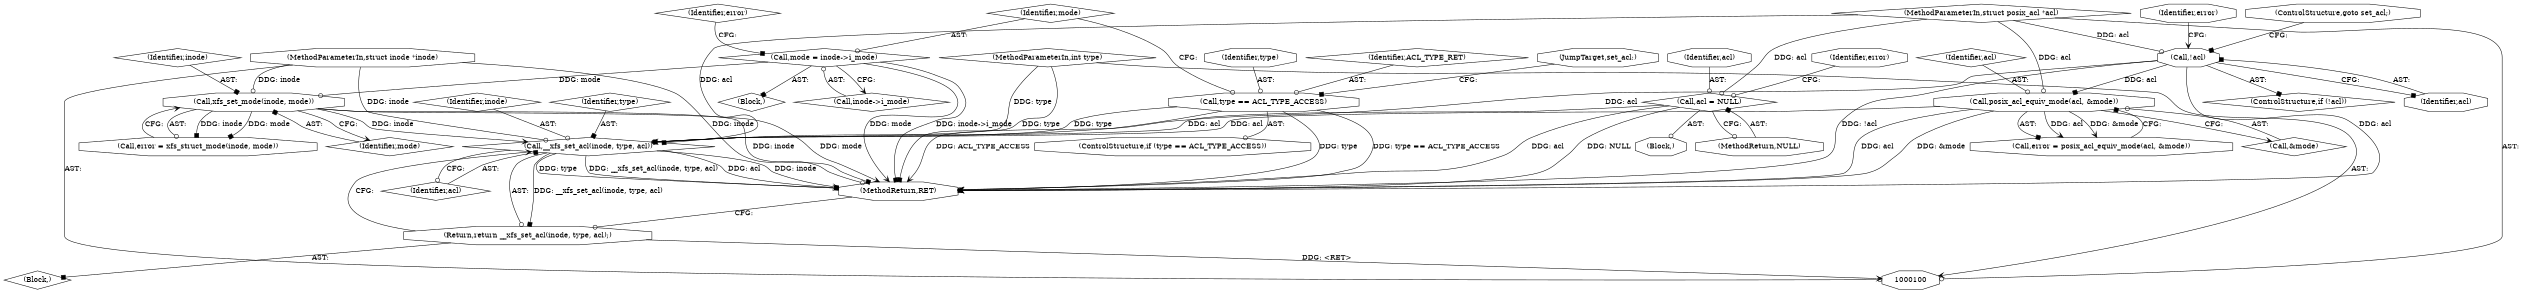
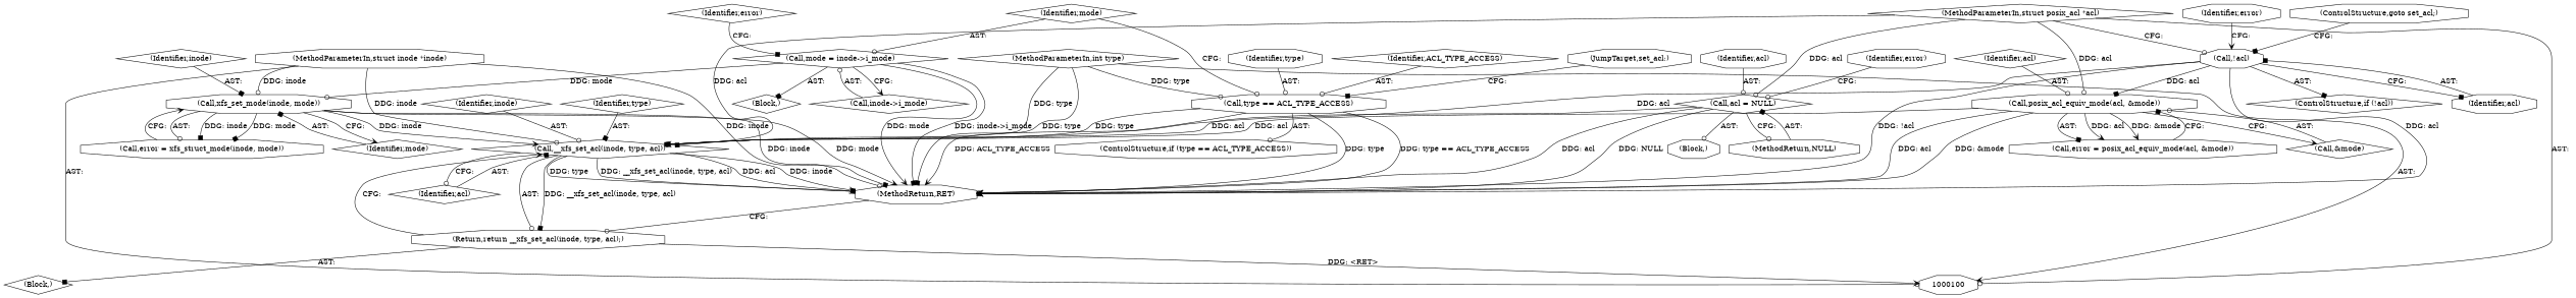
  digraph {
    node [shape=octagon]
    edge [arrowhead=odot]
    n1 [label="(Call,__xfs_set_acl(inode, type, acl))" shape=diamond]
    n2 [label="(Return,return __xfs_set_acl(inode, type, acl);)"]
    n3 [label="(Identifier,acl)" shape=diamond]
    n4 [label="(MethodReturn,RET)"]
    1000100
    n6 [label="(Block,)" shape=diamond]
    n7 [label="(Call,xfs_set_mode(inode, mode))"]
    n8 [label="(Call,error = xfs_struct_mode(inode, mode))"]
    n9 [label="(Identifier,mode)" shape=diamond]
    n10 [label="(MethodParameterIn,struct inode *inode)"]
    n11 [label="(Call,mode = inode->i_mode)" shape=diamond]
    n12 [label="(Call,inode->i_mode)" shape=diamond]
    n13 [label="(Block,)" shape=diamond]
    n14 [label="(Call,type == ACL_TYPE_ACCESS)"]
    n15 [label="(ControlStructure,if (type == ACL_TYPE_ACCESS))"]
-   n16 [label="(Identifier,ACL_TYPE_RET)" shape=diamond]
+   n16 [label="(Identifier,ACL_TYPE_ACCESS)" shape=diamond]
    n17 [label="(MethodParameterIn,int type)" shape=diamond]
    n18 [label="(Call,acl = NULL)" shape=diamond]
    n19 [label="(Block,)"]
    n20 [label="(MethodReturn,NULL)"]
    n21 [label="(MethodParameterIn,struct posix_acl *acl)" shape=diamond]
    n22 [label="(Call,posix_acl_equiv_mode(acl, &mode))"]
    n23 [label="(Call,!acl)"]
    n24 [label="(Call,&mode)" shape=diamond]
    n25 [label="(Call,error = posix_acl_equiv_mode(acl, &mode))"]
    n26 [label="(Identifier,acl)"]
    n27 [label="(ControlStructure,if (!acl))" shape=diamond]
    n28 [label="(Identifier,error)"]
    n29 [label="(JumpTarget,set_acl:)"]
    n30 [label="(Identifier,mode)" shape=diamond]
    n31 [label="(Identifier,acl)" shape=diamond]
    n32 [label="(Identifier,inode)" shape=diamond]
    n33 [label="(Identifier,type)"]
    n34 [label="(Identifier,inode)" shape=diamond]
    n35 [label="(ControlStructure,goto set_acl;)"]
    n36 [label="(Identifier,acl)"]
    n37 [label="(Identifier,error)"]
    n38 [label="(Identifier,type)" shape=diamond]
    n39 [label="(Identifier,error)" shape=diamond]
    n1 -> n2 [label="AST: "]
    n1 -> n2 [arrowhead=box label="DDG: __xfs_set_acl(inode, type, acl)"]
    n1 -> n3 [label="CFG: "]
    n1 -> n4 [arrowhead=vee label="DDG: inode"]
    n1 -> n4 [arrowhead=box label="DDG: type"]
    n1 -> n4 [arrowhead=vee label="DDG: __xfs_set_acl(inode, type, acl)"]
    n1 -> n4 [arrowhead=box label="DDG: acl"]
    n2 -> n1 [arrowhead=vee label="CFG: "]
    n2 -> 1000100 [arrowhead=vee label="DDG: <RET>"]
    n2 -> n6 [arrowhead=box label="AST: "]
    n3 -> n1 [arrowhead=box label="AST: "]
    n4 -> n2 [label="CFG: "]
    n7 -> n1 [arrowhead=vee label="DDG: inode"]
    n7 -> n4 [arrowhead=vee label="DDG: mode"]
    n7 -> n4 [arrowhead=box label="DDG: inode"]
    n7 -> n8 [label="AST: "]
    n7 -> n8 [arrowhead=box label="DDG: inode"]
    n7 -> n8 [arrowhead=box label="DDG: mode"]
    n7 -> n9 [arrowhead=vee label="CFG: "]
    n8 -> n7 [arrowhead=vee label="CFG: "]
    n9 -> n7 [arrowhead=box label="AST: "]
    n10 -> n1 [label="DDG: inode"]
    n10 -> n4 [label="DDG: inode"]
    n10 -> 1000100 [label="AST: "]
    n10 -> n7 [label="DDG: inode"]
    n11 -> n4 [arrowhead=vee label="DDG: mode"]
    n11 -> n4 [arrowhead=box label="DDG: inode->i_mode"]
    n11 -> n7 [label="DDG: mode"]
    n11 -> n12 [arrowhead=vee label="CFG: "]
    n11 -> n13 [arrowhead=box label="AST: "]
    n12 -> n11 [label="AST: "]
    n14 -> n1 [arrowhead=vee label="DDG: type"]
    n14 -> n4 [arrowhead=vee label="DDG: type == ACL_TYPE_ACCESS"]
    n14 -> n4 [arrowhead=vee label="DDG: ACL_TYPE_ACCESS"]
    n14 -> n4 [arrowhead=vee label="DDG: type"]
    n14 -> n15 [label="AST: "]
    n16 -> n14 [label="AST: "]
    n17 -> n1 [arrowhead=box label="DDG: type"]
    n17 -> n4 [arrowhead=box label="DDG: type"]
    n17 -> 1000100 [arrowhead=vee label="AST: "]
-   n18 -> n1 [label="DDG: acl"]
+   n17 -> n14 [label="DDG: type"]
+   n18 -> n1 [arrowhead=box label="DDG: acl"]
    n18 -> n4 [arrowhead=box label="DDG: NULL"]
    n18 -> n4 [label="DDG: acl"]
    n18 -> n19 [label="AST: "]
    n18 -> n20 [label="CFG: "]
    n20 -> n18 [arrowhead=box label="AST: "]
    n21 -> n1 [arrowhead=box label="DDG: acl"]
    n21 -> 1000100 [label="AST: "]
    n21 -> n18 [label="DDG: acl"]
    n21 -> n22 [label="DDG: acl"]
-   n21 -> n23 [label="DDG: acl"]
+   n21 -> n23 [label="CFG: "]
    n22 -> n1 [arrowhead=vee label="DDG: acl"]
    n22 -> n4 [arrowhead=vee label="DDG: &mode"]
    n22 -> n4 [arrowhead=vee label="DDG: acl"]
    n22 -> n24 [arrowhead=vee label="CFG: "]
    n22 -> n25 [arrowhead=box label="AST: "]
    n22 -> n25 [arrowhead=vee label="DDG: acl"]
    n22 -> n25 [arrowhead=vee label="DDG: &mode"]
    n23 -> n1 [label="DDG: acl"]
    n23 -> n4 [arrowhead=vee label="DDG: !acl"]
    n23 -> n4 [arrowhead=vee label="DDG: acl"]
    n23 -> n22 [arrowhead=box label="DDG: acl"]
    n23 -> n26 [arrowhead=box label="CFG: "]
    n23 -> n27 [arrowhead=box label="AST: "]
    n24 -> n22 [label="AST: "]
    n25 -> n22 [arrowhead=box label="CFG: "]
    n26 -> n23 [arrowhead=box label="AST: "]
    n28 -> n23 [arrowhead=vee label="CFG: "]
    n29 -> n14 [arrowhead=box label="CFG: "]
    n30 -> n11 [label="AST: "]
    n30 -> n14 [label="CFG: "]
    n31 -> n22 [label="AST: "]
    n32 -> n1 [label="AST: "]
    n33 -> n14 [label="AST: "]
    n34 -> n7 [arrowhead=box label="AST: "]
    n35 -> n23 [arrowhead=box label="CFG: "]
    n36 -> n18 [label="AST: "]
    n37 -> n18 [label="CFG: "]
    n38 -> n1 [arrowhead=box label="AST: "]
    n39 -> n11 [arrowhead=box label="CFG: "]
  }
